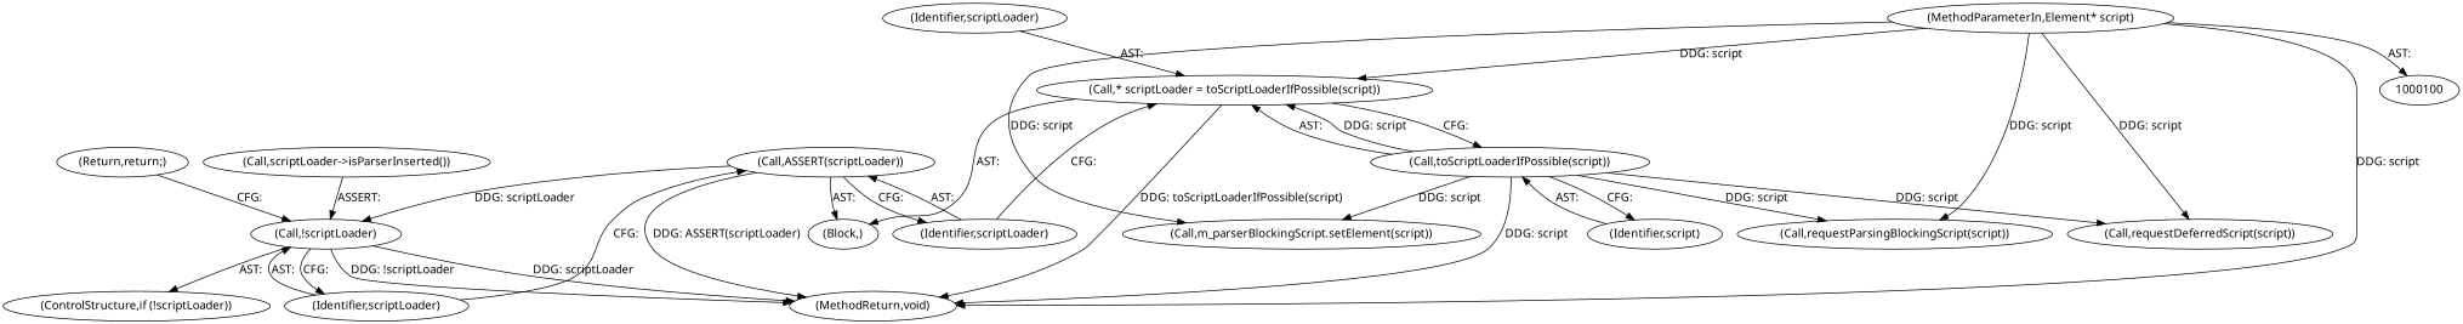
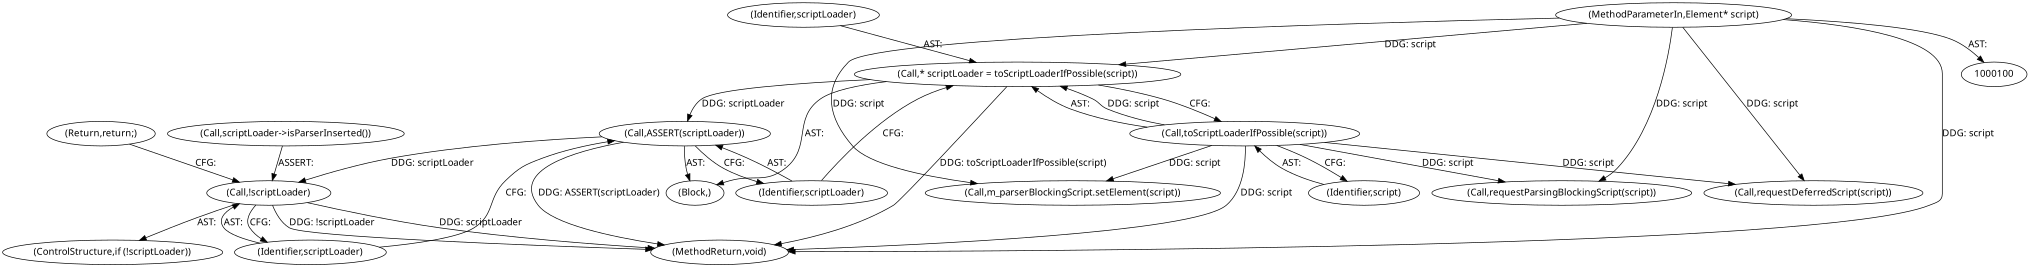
  digraph {
    fontname="Noto Sans"
    node [fontname="Noto Sans"]
    edge [fontname="Noto Sans"]
    n1 [label="(Call,* scriptLoader = toScriptLoaderIfPossible(script))"]
    n2 [label="(Call,toScriptLoaderIfPossible(script))"]
    n3 [label="(Call,ASSERT(scriptLoader))"]
    n4 [label="(Block,)"]
    n5 [label="(MethodReturn,void)"]
    n6 [label="(Call,m_parserBlockingScript.setElement(script))"]
    n7 [label="(Call,requestDeferredScript(script))"]
    n8 [label="(Call,requestParsingBlockingScript(script))"]
    n9 [label="(Identifier,script)"]
    n10 [label="(Call,!scriptLoader)"]
    n11 [label="(Identifier,scriptLoader)"]
    n12 [label="(MethodParameterIn,Element* script)"]
    1000100
    n14 [label="(ControlStructure,if (!scriptLoader))"]
    n15 [label="(Identifier,scriptLoader)"]
    n16 [label="(Call,scriptLoader->isParserInserted())"]
    n17 [label="(Return,return;)"]
    n18 [label="(Identifier,scriptLoader)"]
    n1 -> n2 [label="CFG: "]
+   n1 -> n3 [label="DDG: scriptLoader"]
    n1 -> n4 [label="AST: "]
    n1 -> n5 [label="DDG: toScriptLoaderIfPossible(script)"]
    n2 -> n1 [label="AST: "]
    n2 -> n1 [label="DDG: script"]
    n2 -> n5 [label="DDG: script"]
    n2 -> n6 [label="DDG: script"]
    n2 -> n7 [label="DDG: script"]
    n2 -> n8 [label="DDG: script"]
    n2 -> n9 [label="CFG: "]
    n3 -> n4 [label="AST: "]
    n3 -> n5 [label="DDG: ASSERT(scriptLoader)"]
    n3 -> n10 [label="DDG: scriptLoader"]
    n3 -> n11 [label="CFG: "]
    n9 -> n2 [label="AST: "]
    n10 -> n5 [label="DDG: !scriptLoader"]
    n10 -> n5 [label="DDG: scriptLoader"]
    n10 -> n14 [label="AST: "]
    n10 -> n15 [label="CFG: "]
    n11 -> n1 [label="CFG: "]
    n11 -> n3 [label="AST: "]
    n12 -> n1 [label="DDG: script"]
    n12 -> n5 [label="DDG: script"]
    n12 -> n6 [label="DDG: script"]
    n12 -> n7 [label="DDG: script"]
    n12 -> n8 [label="DDG: script"]
    n12 -> 1000100 [label="AST: "]
    n15 -> n3 [label="CFG: "]
    n15 -> n10 [label="AST: "]
    n16 -> n10 [label="ASSERT: "]
    n17 -> n10 [label="CFG: "]
    n18 -> n1 [label="AST: "]
  }
